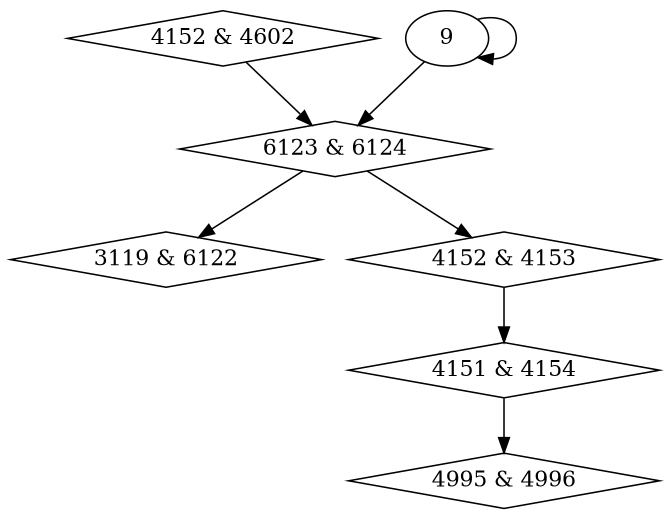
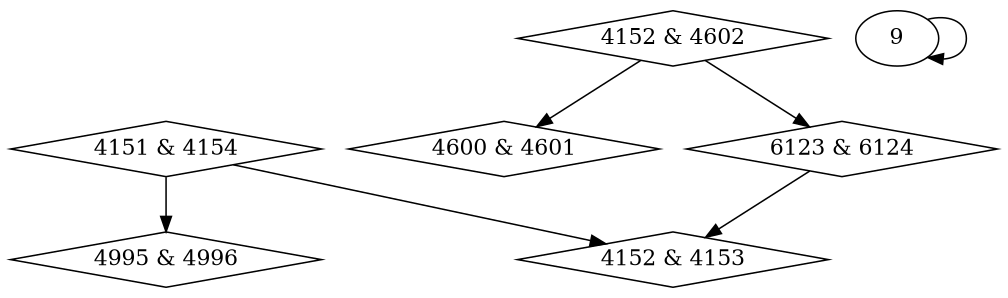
  digraph {
    node [shape=diamond]
-   n1 [label="3119 & 6122"]
    n2 [label="4151 & 4154"]
    n3 [label="4995 & 4996"]
    n4 [label="4152 & 4153"]
    n5 [label="4152 & 4602"]
+   n6 [label="4600 & 4601"]
    n7 [label="6123 & 6124"]
    n8 [label=9 shape=""]
    n2 -> n3
-   n4 -> n2
+   n2 -> n4
+   n5 -> n6
    n5 -> n7
-   n7 -> n1
    n7 -> n4
-   n8 -> n7
    n8 -> n8
  }
